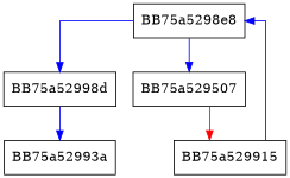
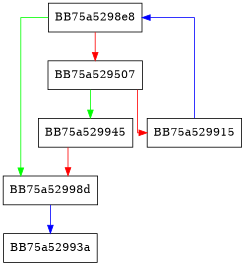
  digraph {
    fontname="DejaVu Serif"
    splines=ortho
    node [fontname="DejaVu Serif" shape=box]
    edge [color=red fontname="DejaVu Serif"]
    n1 [label=BB75a52998d]
    BB75a5298e8
    n3 [label=BB75a529507]
    BB75a52993a
+   BB75a529945
    BB75a529915
    n1 -> BB75a52993a [color=blue]
-   BB75a5298e8 -> n1 [color=blue]
-   BB75a5298e8 -> n3 [color=blue]
+   BB75a5298e8 -> n1 [color=green]
+   BB75a5298e8 -> n3
+   n3 -> BB75a529945 [color=green]
    n3 -> BB75a529915
+   BB75a529945 -> n1
    BB75a529915 -> BB75a5298e8 [color=blue]
  }
